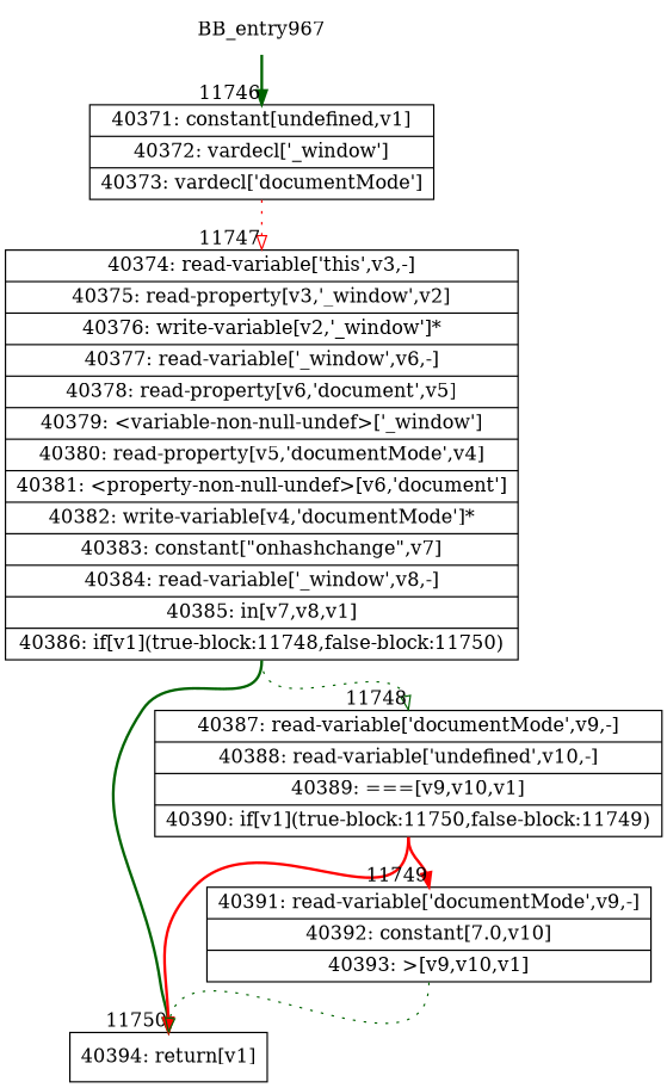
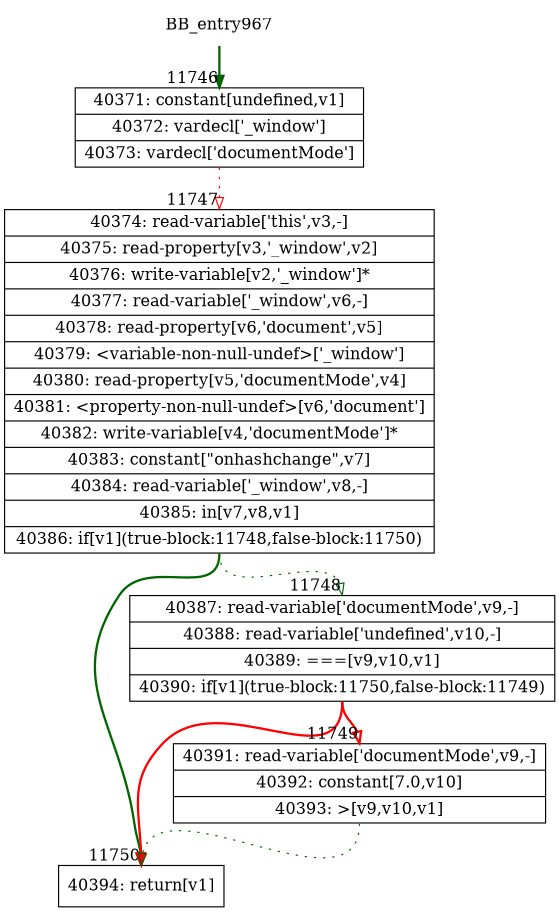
  digraph {
    rankdir=TD
    node [shape=record]
    edge [arrowhead=onormal color=darkgreen headport=n style=bold tailport=s]
    BB_entry967 [shape=none]
    n2 [label="{40371: constant[undefined,v1]|40372: vardecl['_window']|40373: vardecl['documentMode']}"]
    n3 [label="{40374: read-variable['this',v3,-]|40375: read-property[v3,'_window',v2]|40376: write-variable[v2,'_window']*|40377: read-variable['_window',v6,-]|40378: read-property[v6,'document',v5]|40379: \<variable-non-null-undef\>['_window']|40380: read-property[v5,'documentMode',v4]|40381: \<property-non-null-undef\>[v6,'document']|40382: write-variable[v4,'documentMode']*|40383: constant[\"onhashchange\",v7]|40384: read-variable['_window',v8,-]|40385: in[v7,v8,v1]|40386: if[v1](true-block:11748,false-block:11750)}"]
    n4 [label="{40394: return[v1]}"]
    n5 [label="{40387: read-variable['documentMode',v9,-]|40388: read-variable['undefined',v10,-]|40389: ===[v9,v10,v1]|40390: if[v1](true-block:11750,false-block:11749)}"]
    n6 [label="{40391: read-variable['documentMode',v9,-]|40392: constant[7.0,v10]|40393: \>[v9,v10,v1]}"]
    BB_entry967 -> n2 [arrowhead=normal headlabel="    11746"]
    n2 -> n3 [color=red headlabel="      11747" style=dotted]
    n3 -> n4 [headlabel="      11750"]
    n3 -> n5 [headlabel="      11748" style=dotted]
    n5 -> n4 [arrowhead=normal color=red]
-   n5 -> n6 [arrowhead=normal color=red headlabel="      11749"]
+   n5 -> n6 [color=red headlabel="      11749"]
    n6 -> n4 [style=dotted]
  }
